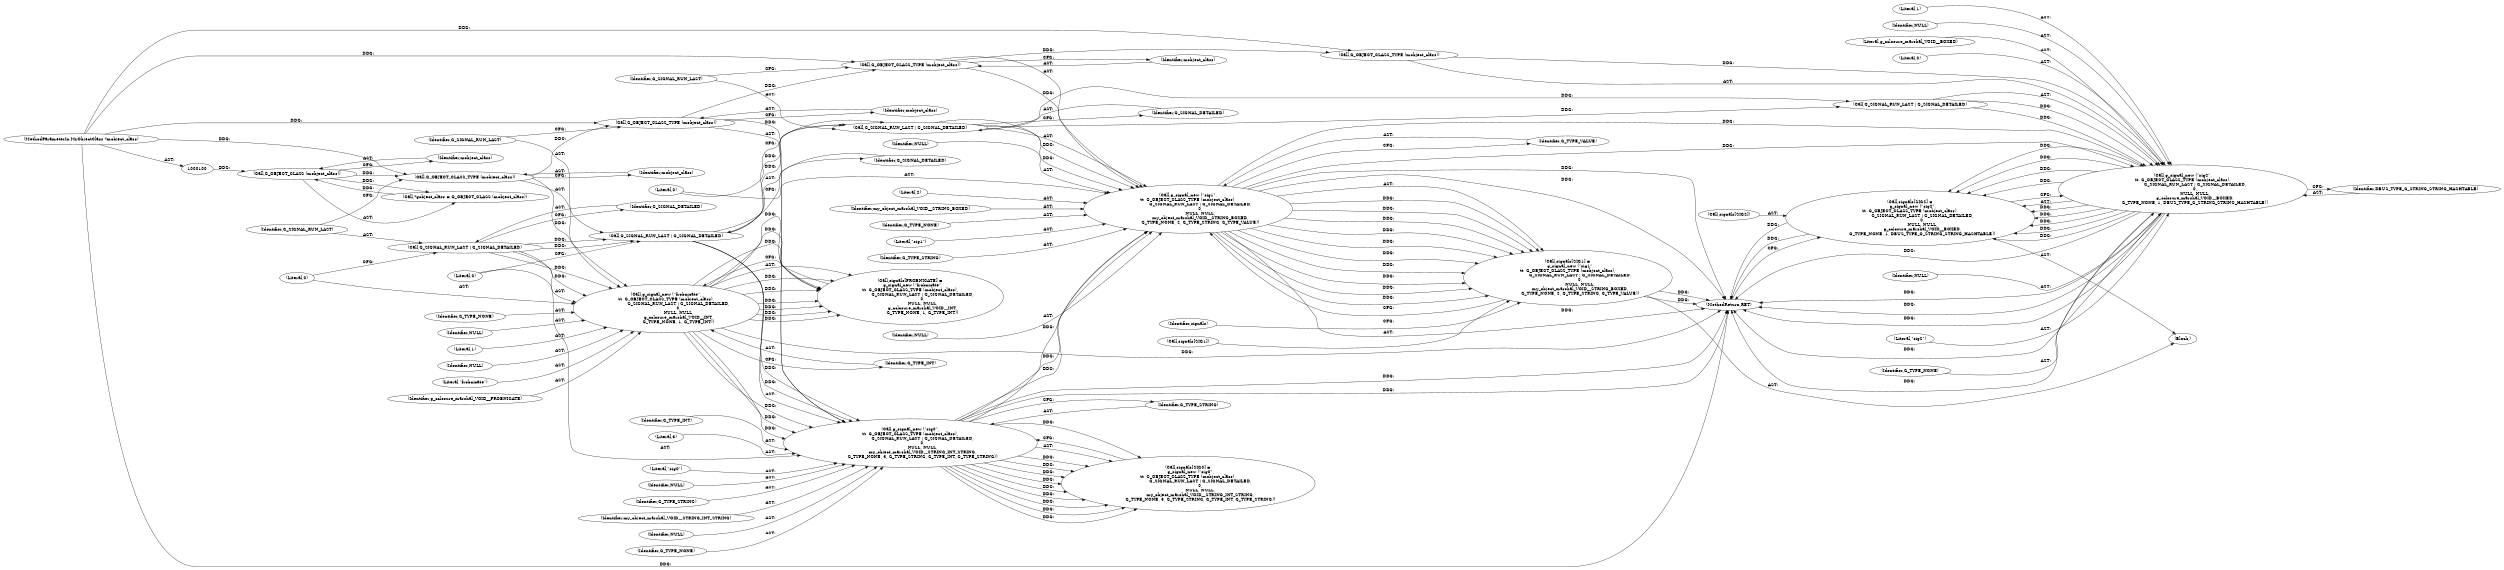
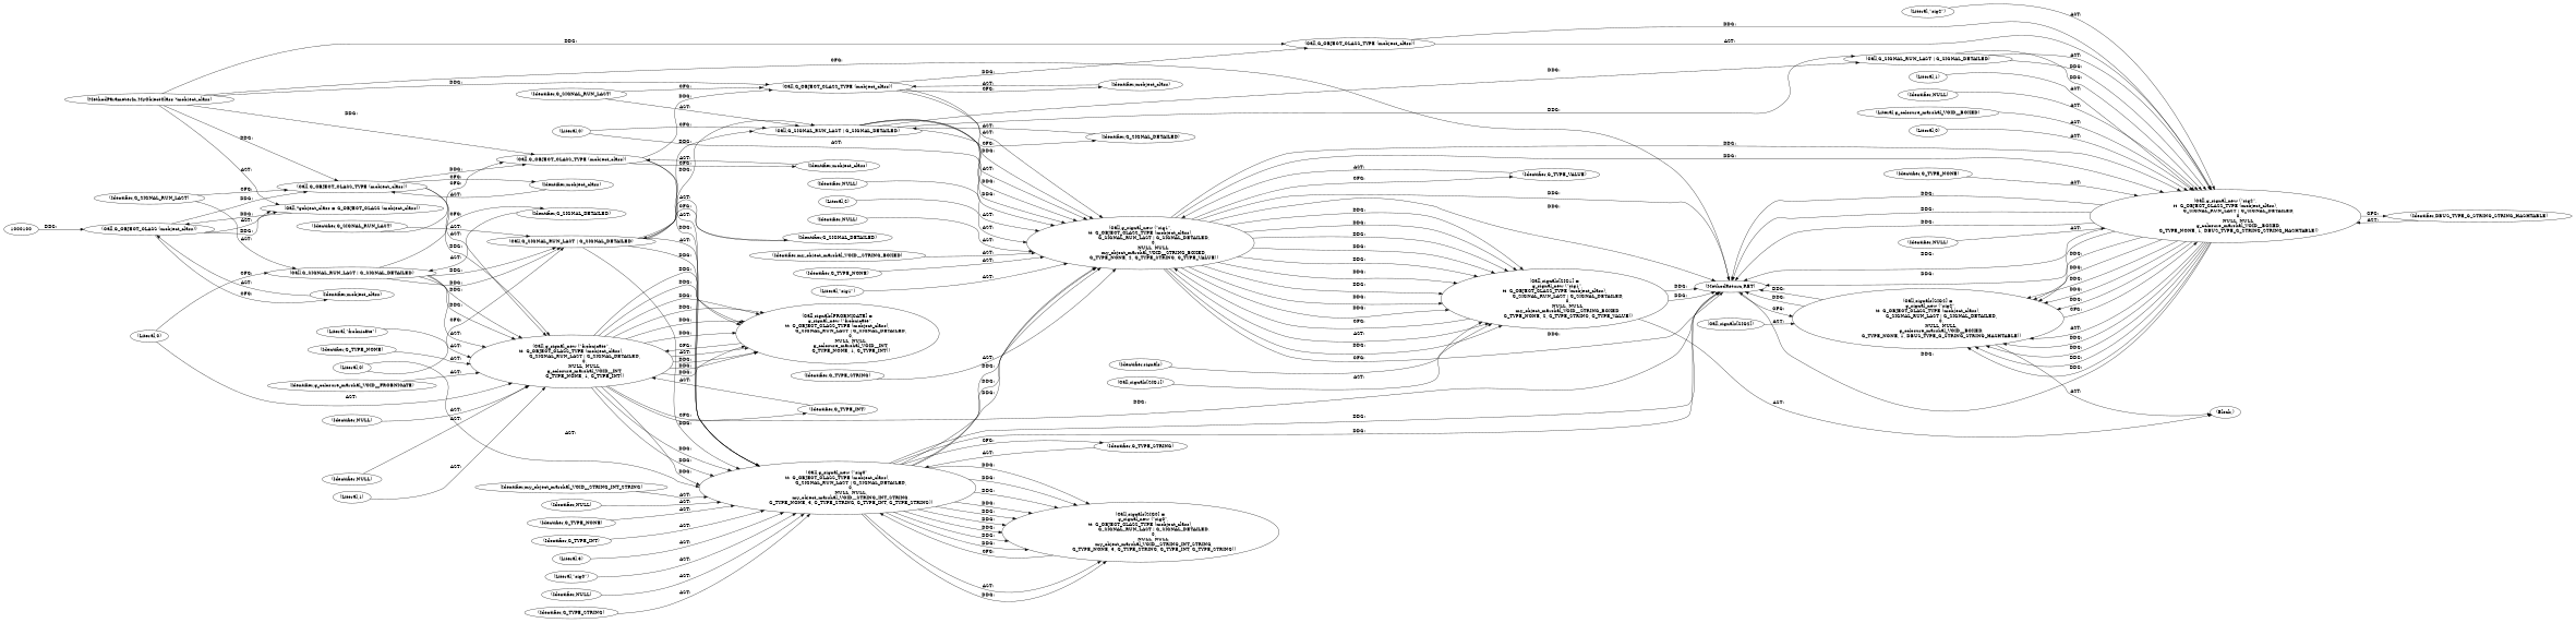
  digraph {
    rankdir=LR
    n1 [label="(Call,g_signal_new (\"sig1\",\n\t\t  G_OBJECT_CLASS_TYPE (mobject_class),\n                  G_SIGNAL_RUN_LAST | G_SIGNAL_DETAILED,\n                  0,\n                  NULL, NULL,\n                  my_object_marshal_VOID__STRING_BOXED,\n                  G_TYPE_NONE, 2, G_TYPE_STRING, G_TYPE_VALUE))"]
    n2 [label="(Call,signals[SIG1] =\n    g_signal_new (\"sig1\",\n\t\t  G_OBJECT_CLASS_TYPE (mobject_class),\n                  G_SIGNAL_RUN_LAST | G_SIGNAL_DETAILED,\n                  0,\n                  NULL, NULL,\n                  my_object_marshal_VOID__STRING_BOXED,\n                  G_TYPE_NONE, 2, G_TYPE_STRING, G_TYPE_VALUE))"]
    n3 [label="(Call,g_signal_new (\"sig2\",\n\t\t  G_OBJECT_CLASS_TYPE (mobject_class),\n                  G_SIGNAL_RUN_LAST | G_SIGNAL_DETAILED,\n                  0,\n                  NULL, NULL,\n                  g_cclosure_marshal_VOID__BOXED,\n                  G_TYPE_NONE, 1, DBUS_TYPE_G_STRING_STRING_HASHTABLE))"]
    n4 [label="(Identifier,G_TYPE_VALUE)"]
    n5 [label="(MethodReturn,RET)"]
    n6 [label="(Block,)"]
    n7 [label="(Call,signals[SIG2] =\n    g_signal_new (\"sig2\",\n\t\t  G_OBJECT_CLASS_TYPE (mobject_class),\n                  G_SIGNAL_RUN_LAST | G_SIGNAL_DETAILED,\n                  0,\n                  NULL, NULL,\n                  g_cclosure_marshal_VOID__BOXED,\n                  G_TYPE_NONE, 1, DBUS_TYPE_G_STRING_STRING_HASHTABLE))"]
    n8 [label="(Identifier,DBUS_TYPE_G_STRING_STRING_HASHTABLE)"]
    n9 [label="(Call,G_OBJECT_CLASS_TYPE (mobject_class))"]
    n10 [label="(Identifier,mobject_class)"]
    n11 [label="(Call,G_OBJECT_CLASS_TYPE (mobject_class))"]
    n12 [label="(Call,G_OBJECT_CLASS_TYPE (mobject_class))"]
    n13 [label="(Call,g_signal_new (\"sig0\",\n\t\t  G_OBJECT_CLASS_TYPE (mobject_class),\n                  G_SIGNAL_RUN_LAST | G_SIGNAL_DETAILED,\n                  0,\n                  NULL, NULL,\n                  my_object_marshal_VOID__STRING_INT_STRING,\n                  G_TYPE_NONE, 3, G_TYPE_STRING, G_TYPE_INT, G_TYPE_STRING))"]
    n14 [label="(Identifier,mobject_class)"]
    n15 [label="(Identifier,G_TYPE_STRING)"]
    n16 [label="(Call,signals[SIG0] =\n    g_signal_new (\"sig0\",\n\t\t  G_OBJECT_CLASS_TYPE (mobject_class),\n                  G_SIGNAL_RUN_LAST | G_SIGNAL_DETAILED,\n                  0,\n                  NULL, NULL,\n                  my_object_marshal_VOID__STRING_INT_STRING,\n                  G_TYPE_NONE, 3, G_TYPE_STRING, G_TYPE_INT, G_TYPE_STRING))"]
    n17 [label="(Call,G_OBJECT_CLASS_TYPE (mobject_class))"]
    n18 [label="(Call,g_signal_new (\"frobnicate\",\n\t\t  G_OBJECT_CLASS_TYPE (mobject_class),\n                  G_SIGNAL_RUN_LAST | G_SIGNAL_DETAILED,\n                  0,\n                  NULL, NULL,\n                  g_cclosure_marshal_VOID__INT,\n                  G_TYPE_NONE, 1, G_TYPE_INT))"]
    n19 [label="(Identifier,mobject_class)"]
    n20 [label="(Call,signals[FROBNICATE] =\n    g_signal_new (\"frobnicate\",\n\t\t  G_OBJECT_CLASS_TYPE (mobject_class),\n                  G_SIGNAL_RUN_LAST | G_SIGNAL_DETAILED,\n                  0,\n                  NULL, NULL,\n                  g_cclosure_marshal_VOID__INT,\n                  G_TYPE_NONE, 1, G_TYPE_INT))"]
    n21 [label="(Identifier,G_TYPE_INT)"]
    n22 [label="(Call,G_OBJECT_CLASS (mobject_class))"]
    n23 [label="(Identifier,mobject_class)"]
    n24 [label="(Call,*gobject_class = G_OBJECT_CLASS (mobject_class))"]
    n25 [label="(MethodParameterIn,MyObjectClass *mobject_class)"]
    1000100
    n27 [label="(Call,G_SIGNAL_RUN_LAST | G_SIGNAL_DETAILED)"]
    n28 [label="(Call,G_SIGNAL_RUN_LAST | G_SIGNAL_DETAILED)"]
    n29 [label="(Identifier,G_SIGNAL_DETAILED)"]
    n30 [label="(Call,G_SIGNAL_RUN_LAST | G_SIGNAL_DETAILED)"]
    n31 [label="(Identifier,G_SIGNAL_DETAILED)"]
    n32 [label="(Call,G_SIGNAL_RUN_LAST | G_SIGNAL_DETAILED)"]
    n33 [label="(Identifier,G_SIGNAL_DETAILED)"]
    n34 [label="(Identifier,NULL)"]
    n35 [label="(Identifier,G_SIGNAL_RUN_LAST)"]
    n36 [label="(Identifier,NULL)"]
    n37 [label="(Identifier,NULL)"]
    n38 [label="(Literal,0)"]
    n39 [label="(Identifier,G_TYPE_NONE)"]
    n40 [label="(Literal,2)"]
    n41 [label="(Literal,0)"]
    n42 [label="(Identifier,G_TYPE_NONE)"]
    n43 [label="(Literal,1)"]
    n44 [label="(Identifier,my_object_marshal_VOID__STRING_BOXED)"]
    n45 [label="(Identifier,G_TYPE_NONE)"]
    n46 [label="(Identifier,G_TYPE_STRING)"]
    n47 [label="(Identifier,NULL)"]
    n48 [label="(Literal,g_cclosure_marshal_VOID__BOXED)"]
    n49 [label="(Literal,0)"]
    n50 [label="(Identifier,my_object_marshal_VOID__STRING_INT_STRING)"]
    n51 [label="(Literal,1)"]
    n52 [label="(Identifier,NULL)"]
    n53 [label="(Identifier,G_SIGNAL_RUN_LAST)"]
    n54 [label="(Identifier,NULL)"]
    n55 [label="(Identifier,NULL)"]
    n56 [label="(Literal,0)"]
    n57 [label="(Identifier,G_TYPE_NONE)"]
    n58 [label="(Identifier,G_TYPE_INT)"]
    n59 [label="(Identifier,g_cclosure_marshal_VOID__FROBNICATE)"]
    n60 [label="(Identifier,signals)"]
    n61 [label="(Literal,\"sig2\")"]
    n62 [label="(Call,signals[SIG2])"]
    n63 [label="(Call,signals[SIG1])"]
    n64 [label="(Literal,3)"]
    n65 [label="(Literal,\"sig1\")"]
    n66 [label="(Literal,\"sig0\")"]
    n67 [label="(Literal,\"frobnicate\")"]
    n68 [label="(Identifier,G_TYPE_STRING)"]
    n69 [label="(Identifier,NULL)"]
    n70 [label="(Identifier,G_SIGNAL_RUN_LAST)"]
    n1 -> n2 [label="AST: "]
    n1 -> n2 [label="DDG: "]
    n1 -> n2 [label="DDG: "]
    n1 -> n2 [label="DDG: "]
    n1 -> n2 [label="DDG: "]
    n1 -> n2 [label="DDG: "]
    n1 -> n2 [label="DDG: "]
    n1 -> n2 [label="DDG: "]
    n1 -> n2 [label="DDG: "]
    n1 -> n2 [label="DDG: "]
    n1 -> n2 [label="DDG: "]
    n1 -> n3 [label="DDG: "]
    n1 -> n3 [label="DDG: "]
    n1 -> n4 [label="CFG: "]
    n1 -> n5 [label="DDG: "]
    n1 -> n5 [label="DDG: "]
    n1 -> n5 [label="DDG: "]
    n2 -> n1 [label="CFG: "]
    n2 -> n5 [label="DDG: "]
    n2 -> n5 [label="DDG: "]
    n2 -> n6 [label="AST: "]
    n3 -> n5 [label="DDG: "]
    n3 -> n5 [label="DDG: "]
    n3 -> n5 [label="DDG: "]
    n3 -> n5 [label="DDG: "]
    n3 -> n5 [label="DDG: "]
    n3 -> n5 [label="DDG: "]
    n3 -> n7 [label="AST: "]
    n3 -> n7 [label="DDG: "]
    n3 -> n7 [label="DDG: "]
    n3 -> n7 [label="DDG: "]
    n3 -> n7 [label="DDG: "]
    n3 -> n7 [label="DDG: "]
    n3 -> n7 [label="DDG: "]
    n3 -> n7 [label="DDG: "]
    n3 -> n7 [label="DDG: "]
    n3 -> n7 [label="DDG: "]
    n3 -> n8 [label="CFG: "]
    n4 -> n1 [label="AST: "]
    n5 -> n7 [label="CFG: "]
    n7 -> n3 [label="CFG: "]
    n7 -> n5 [label="DDG: "]
    n7 -> n5 [label="DDG: "]
    n7 -> n6 [label="AST: "]
    n8 -> n3 [label="AST: "]
    n9 -> n1 [label="AST: "]
    n9 -> n1 [label="DDG: "]
    n9 -> n10 [label="CFG: "]
    n9 -> n11 [label="DDG: "]
    n10 -> n9 [label="AST: "]
    n11 -> n3 [label="AST: "]
    n11 -> n3 [label="DDG: "]
    n12 -> n9 [label="DDG: "]
    n12 -> n13 [label="AST: "]
    n12 -> n13 [label="DDG: "]
    n12 -> n14 [label="CFG: "]
    n13 -> n1 [label="DDG: "]
    n13 -> n1 [label="DDG: "]
    n13 -> n1 [label="DDG: "]
    n13 -> n5 [label="DDG: "]
    n13 -> n5 [label="DDG: "]
    n13 -> n15 [label="CFG: "]
    n13 -> n16 [label="AST: "]
    n13 -> n16 [label="DDG: "]
    n13 -> n16 [label="DDG: "]
    n13 -> n16 [label="DDG: "]
    n13 -> n16 [label="DDG: "]
    n13 -> n16 [label="DDG: "]
    n13 -> n16 [label="DDG: "]
    n13 -> n16 [label="DDG: "]
    n13 -> n16 [label="DDG: "]
    n13 -> n16 [label="DDG: "]
    n13 -> n16 [label="DDG: "]
    n14 -> n12 [label="AST: "]
    n15 -> n13 [label="AST: "]
    n16 -> n13 [label="CFG: "]
    n17 -> n12 [label="DDG: "]
    n17 -> n18 [label="AST: "]
    n17 -> n18 [label="DDG: "]
    n17 -> n19 [label="CFG: "]
    n18 -> n5 [label="DDG: "]
    n18 -> n13 [label="DDG: "]
    n18 -> n13 [label="DDG: "]
    n18 -> n13 [label="DDG: "]
    n18 -> n20 [label="AST: "]
    n18 -> n20 [label="DDG: "]
    n18 -> n20 [label="DDG: "]
    n18 -> n20 [label="DDG: "]
    n18 -> n20 [label="DDG: "]
    n18 -> n20 [label="DDG: "]
    n18 -> n20 [label="DDG: "]
    n18 -> n20 [label="DDG: "]
    n18 -> n20 [label="DDG: "]
    n18 -> n20 [label="DDG: "]
    n18 -> n21 [label="CFG: "]
    n19 -> n17 [label="AST: "]
    n20 -> n18 [label="CFG: "]
    n21 -> n18 [label="AST: "]
    n22 -> n17 [label="DDG: "]
    n22 -> n23 [label="CFG: "]
    n22 -> n24 [label="AST: "]
    n22 -> n24 [label="DDG: "]
    n23 -> n22 [label="AST: "]
    n24 -> n22 [label="DDG: "]
-   n25 -> n5 [label="DDG: "]
+   n25 -> n5 [label="CFG: "]
    n25 -> n9 [label="DDG: "]
    n25 -> n11 [label="DDG: "]
    n25 -> n12 [label="DDG: "]
    n25 -> n17 [label="DDG: "]
-   n25 -> 1000100 [label="AST: "]
+   n25 -> n24 [label="AST: "]
    1000100 -> n22 [label="DDG: "]
    n27 -> n1 [label="AST: "]
    n27 -> n1 [label="DDG: "]
    n27 -> n1 [label="DDG: "]
    n27 -> n28 [label="DDG: "]
    n27 -> n28 [label="DDG: "]
    n27 -> n29 [label="CFG: "]
    n28 -> n3 [label="AST: "]
    n28 -> n3 [label="DDG: "]
    n28 -> n3 [label="DDG: "]
    n29 -> n27 [label="AST: "]
    n30 -> n13 [label="AST: "]
    n30 -> n13 [label="DDG: "]
    n30 -> n13 [label="DDG: "]
    n30 -> n27 [label="DDG: "]
    n30 -> n27 [label="DDG: "]
    n30 -> n31 [label="CFG: "]
    n31 -> n30 [label="AST: "]
    n32 -> n18 [label="AST: "]
    n32 -> n18 [label="DDG: "]
    n32 -> n18 [label="DDG: "]
    n32 -> n30 [label="DDG: "]
    n32 -> n30 [label="DDG: "]
    n32 -> n33 [label="CFG: "]
    n33 -> n32 [label="AST: "]
    n34 -> n1 [label="AST: "]
    n35 -> n9 [label="CFG: "]
    n35 -> n27 [label="AST: "]
    n36 -> n13 [label="AST: "]
    n37 -> n1 [label="AST: "]
    n38 -> n13 [label="AST: "]
    n38 -> n30 [label="CFG: "]
    n39 -> n18 [label="AST: "]
    n40 -> n1 [label="AST: "]
    n41 -> n1 [label="AST: "]
    n41 -> n27 [label="CFG: "]
    n42 -> n3 [label="AST: "]
    n43 -> n3 [label="AST: "]
    n44 -> n1 [label="AST: "]
    n45 -> n1 [label="AST: "]
    n46 -> n13 [label="AST: "]
    n47 -> n3 [label="AST: "]
    n48 -> n3 [label="AST: "]
    n49 -> n3 [label="AST: "]
    n50 -> n13 [label="AST: "]
    n51 -> n18 [label="AST: "]
    n52 -> n13 [label="AST: "]
    n53 -> n17 [label="CFG: "]
    n53 -> n32 [label="AST: "]
    n54 -> n18 [label="AST: "]
    n55 -> n3 [label="AST: "]
    n56 -> n18 [label="AST: "]
    n56 -> n32 [label="CFG: "]
    n57 -> n13 [label="AST: "]
    n58 -> n13 [label="AST: "]
    n59 -> n18 [label="AST: "]
    n60 -> n2 [label="CFG: "]
    n61 -> n3 [label="AST: "]
    n62 -> n7 [label="AST: "]
    n63 -> n2 [label="AST: "]
    n64 -> n13 [label="AST: "]
    n65 -> n1 [label="AST: "]
    n66 -> n13 [label="AST: "]
    n67 -> n18 [label="AST: "]
    n68 -> n1 [label="AST: "]
    n69 -> n18 [label="AST: "]
    n70 -> n12 [label="CFG: "]
    n70 -> n30 [label="AST: "]
  }
